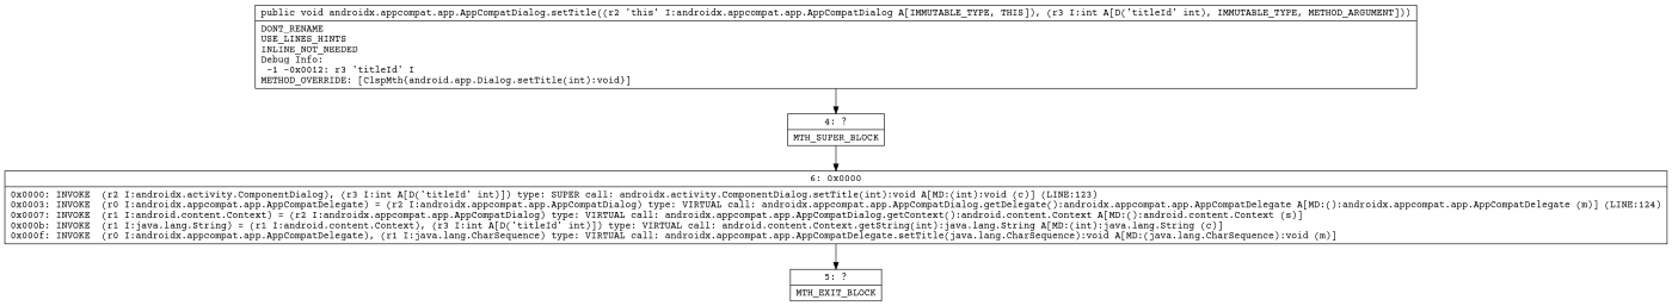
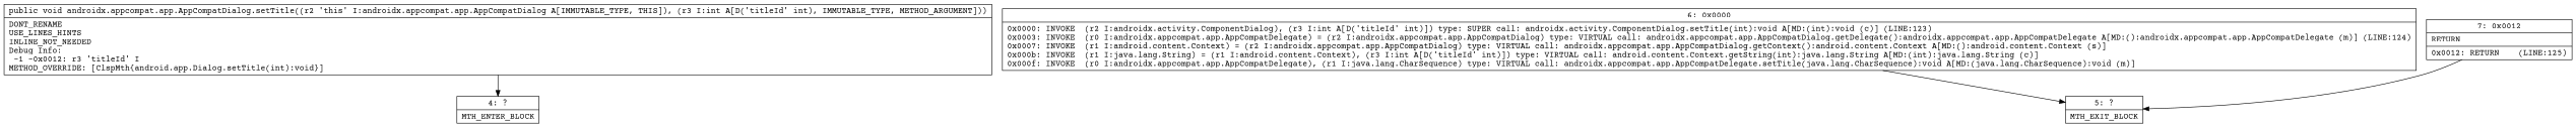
  digraph {
    fontname="Courier Prime"
    node [fontname="Courier Prime" shape=record]
    edge [fontname="Courier Prime"]
-   n1 [label="{4\:\ ?|MTH_SUPER_BLOCK\l}"]
+   n1 [label="{4\:\ ?|MTH_ENTER_BLOCK\l}"]
    n2 [label="{6\:\ 0x0000|0x0000: INVOKE  (r2 I:androidx.activity.ComponentDialog), (r3 I:int A[D('titleId' int)]) type: SUPER call: androidx.activity.ComponentDialog.setTitle(int):void A[MD:(int):void (c)] (LINE:123)\l0x0003: INVOKE  (r0 I:androidx.appcompat.app.AppCompatDelegate) = (r2 I:androidx.appcompat.app.AppCompatDialog) type: VIRTUAL call: androidx.appcompat.app.AppCompatDialog.getDelegate():androidx.appcompat.app.AppCompatDelegate A[MD:():androidx.appcompat.app.AppCompatDelegate (m)] (LINE:124)\l0x0007: INVOKE  (r1 I:android.content.Context) = (r2 I:androidx.appcompat.app.AppCompatDialog) type: VIRTUAL call: androidx.appcompat.app.AppCompatDialog.getContext():android.content.Context A[MD:():android.content.Context (s)]\l0x000b: INVOKE  (r1 I:java.lang.String) = (r1 I:android.content.Context), (r3 I:int A[D('titleId' int)]) type: VIRTUAL call: android.content.Context.getString(int):java.lang.String A[MD:(int):java.lang.String (c)]\l0x000f: INVOKE  (r0 I:androidx.appcompat.app.AppCompatDelegate), (r1 I:java.lang.CharSequence) type: VIRTUAL call: androidx.appcompat.app.AppCompatDelegate.setTitle(java.lang.CharSequence):void A[MD:(java.lang.CharSequence):void (m)]\l}"]
    n3 [label="{5\:\ ?|MTH_EXIT_BLOCK\l}"]
+   n4 [label="{7\:\ 0x0012|RETURN\l|0x0012: RETURN    (LINE:125)\l}"]
    n5 [label="{public void androidx.appcompat.app.AppCompatDialog.setTitle((r2 'this' I:androidx.appcompat.app.AppCompatDialog A[IMMUTABLE_TYPE, THIS]), (r3 I:int A[D('titleId' int), IMMUTABLE_TYPE, METHOD_ARGUMENT]))  | DONT_RENAME\lUSE_LINES_HINTS\lINLINE_NOT_NEEDED\lDebug Info:\l  \-1 \-0x0012: r3 'titleId' I\lMETHOD_OVERRIDE: [ClspMth\{android.app.Dialog.setTitle(int):void\}]\l}"]
-   n1 -> n2
    n2 -> n3
+   n4 -> n3
    n5 -> n1
  }
